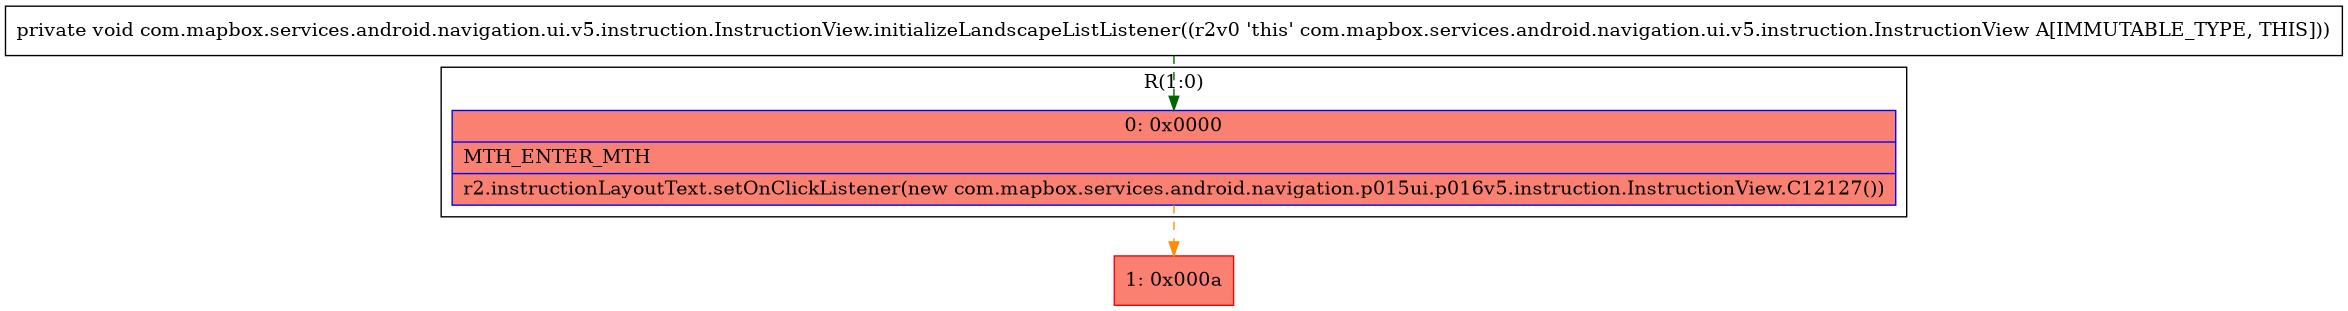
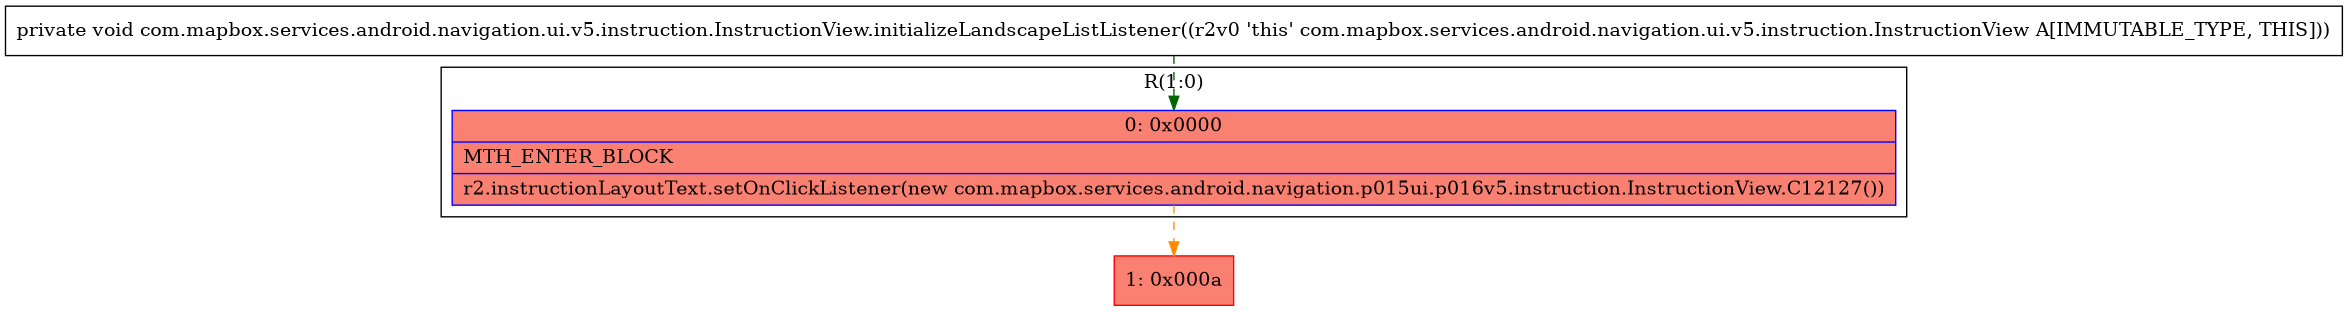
  digraph {
    node [shape=record style=filled fillcolor=salmon]
    edge [style=dashed]
-   n1 [color=blue label="{0\:\ 0x0000|MTH_ENTER_MTH\l|r2.instructionLayoutText.setOnClickListener(new com.mapbox.services.android.navigation.p015ui.p016v5.instruction.InstructionView.C12127())\l}"]
+   n1 [color=blue label="{0\:\ 0x0000|MTH_ENTER_BLOCK\l|r2.instructionLayoutText.setOnClickListener(new com.mapbox.services.android.navigation.p015ui.p016v5.instruction.InstructionView.C12127())\l}"]
    n2 [color=red label="{1\:\ 0x000a}"]
    n3 [label="{private void com.mapbox.services.android.navigation.ui.v5.instruction.InstructionView.initializeLandscapeListListener((r2v0 'this' com.mapbox.services.android.navigation.ui.v5.instruction.InstructionView A[IMMUTABLE_TYPE, THIS])) }" fillcolor=white]
    subgraph cluster_1 {
      label="R(1:0)"
      n1
    }
    n1 -> n2 [color=darkorange]
    n3 -> n1 [color=darkgreen]
  }
